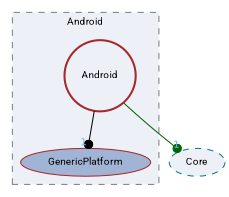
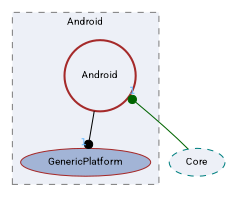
  digraph {
    compound=true
    fontname=Roboto
    node [color=brown fillcolor="#edf0f7" fontname=Roboto fontsize=10 shape=ellipse]
    edge [arrowhead=dot fontcolor=steelblue1 fontname=Roboto fontsize=10 headlabel=1 labeldistance=1.5 labelfontname=Helvetica labelfontsize=10]
    n1 [fillcolor="#a2b4d6" height=0.2 label=GenericPlatform style=filled width=0.4]
    n2 [height=0.2 label=Android shape=circle style="filled,bold" width=0.4]
    n3 [color=teal height=0.2 label=Core style="filled,dashed" width=0.4]
    subgraph cluster_1 {
      bgcolor="#edf0f7"
      fontsize=10
      label=Android
      pencolor=grey50
      style="filled,dashed"
      n1
      n2
    }
    n2 -> n1 [color=black]
-   n2 -> n3 [color=darkgreen]
+   n3 -> n2 [color=darkgreen]
  }
